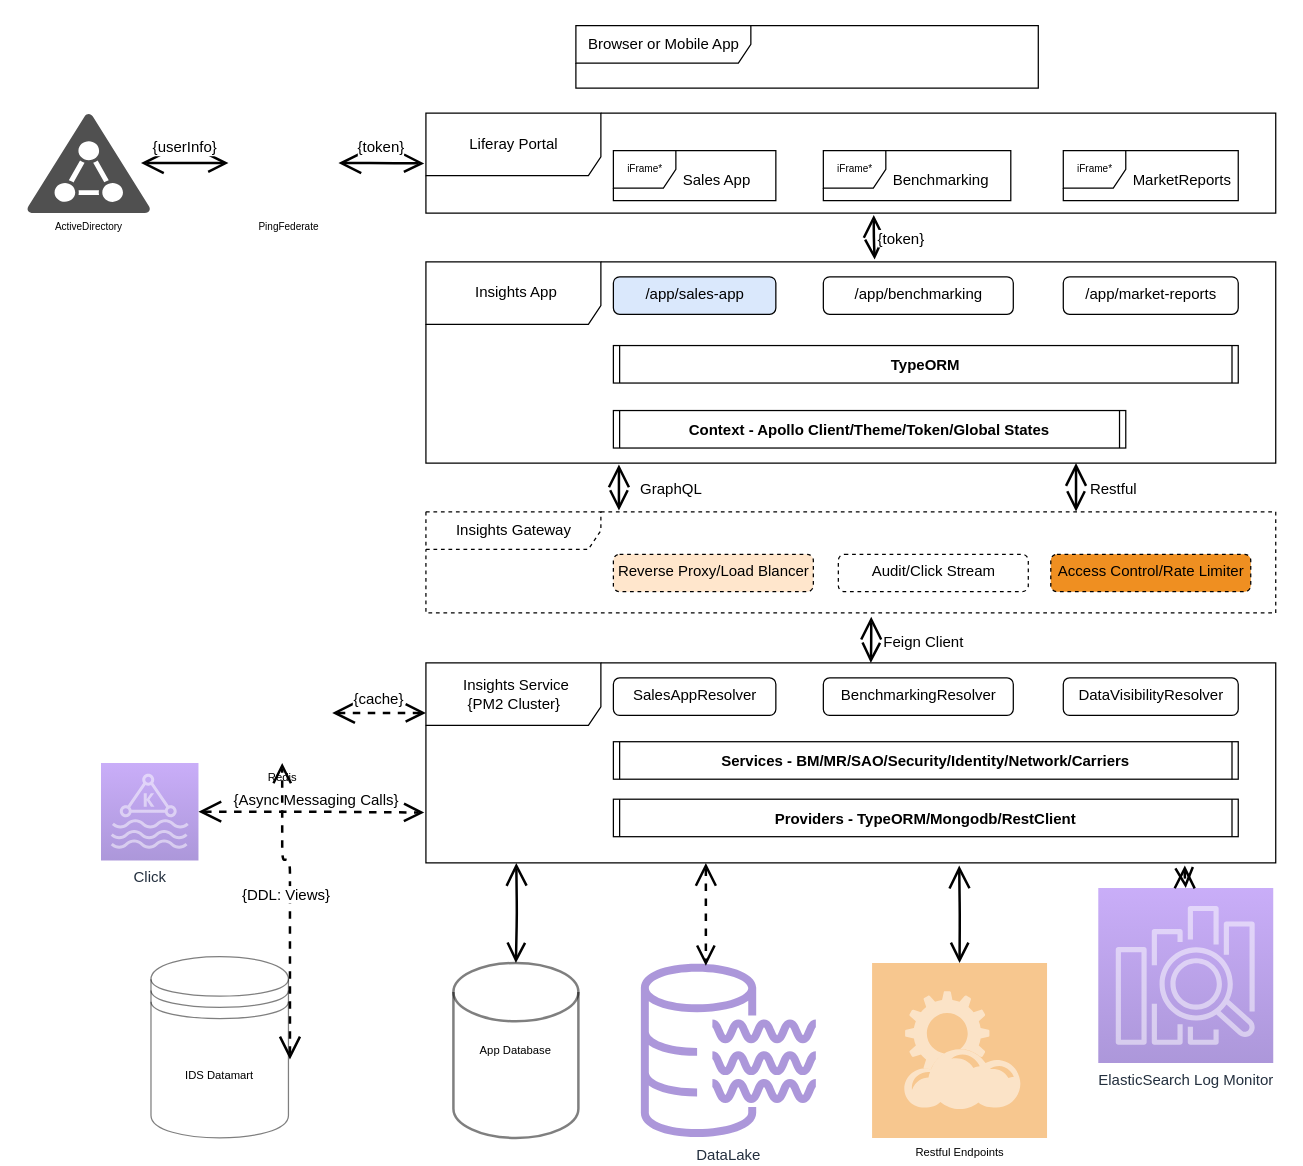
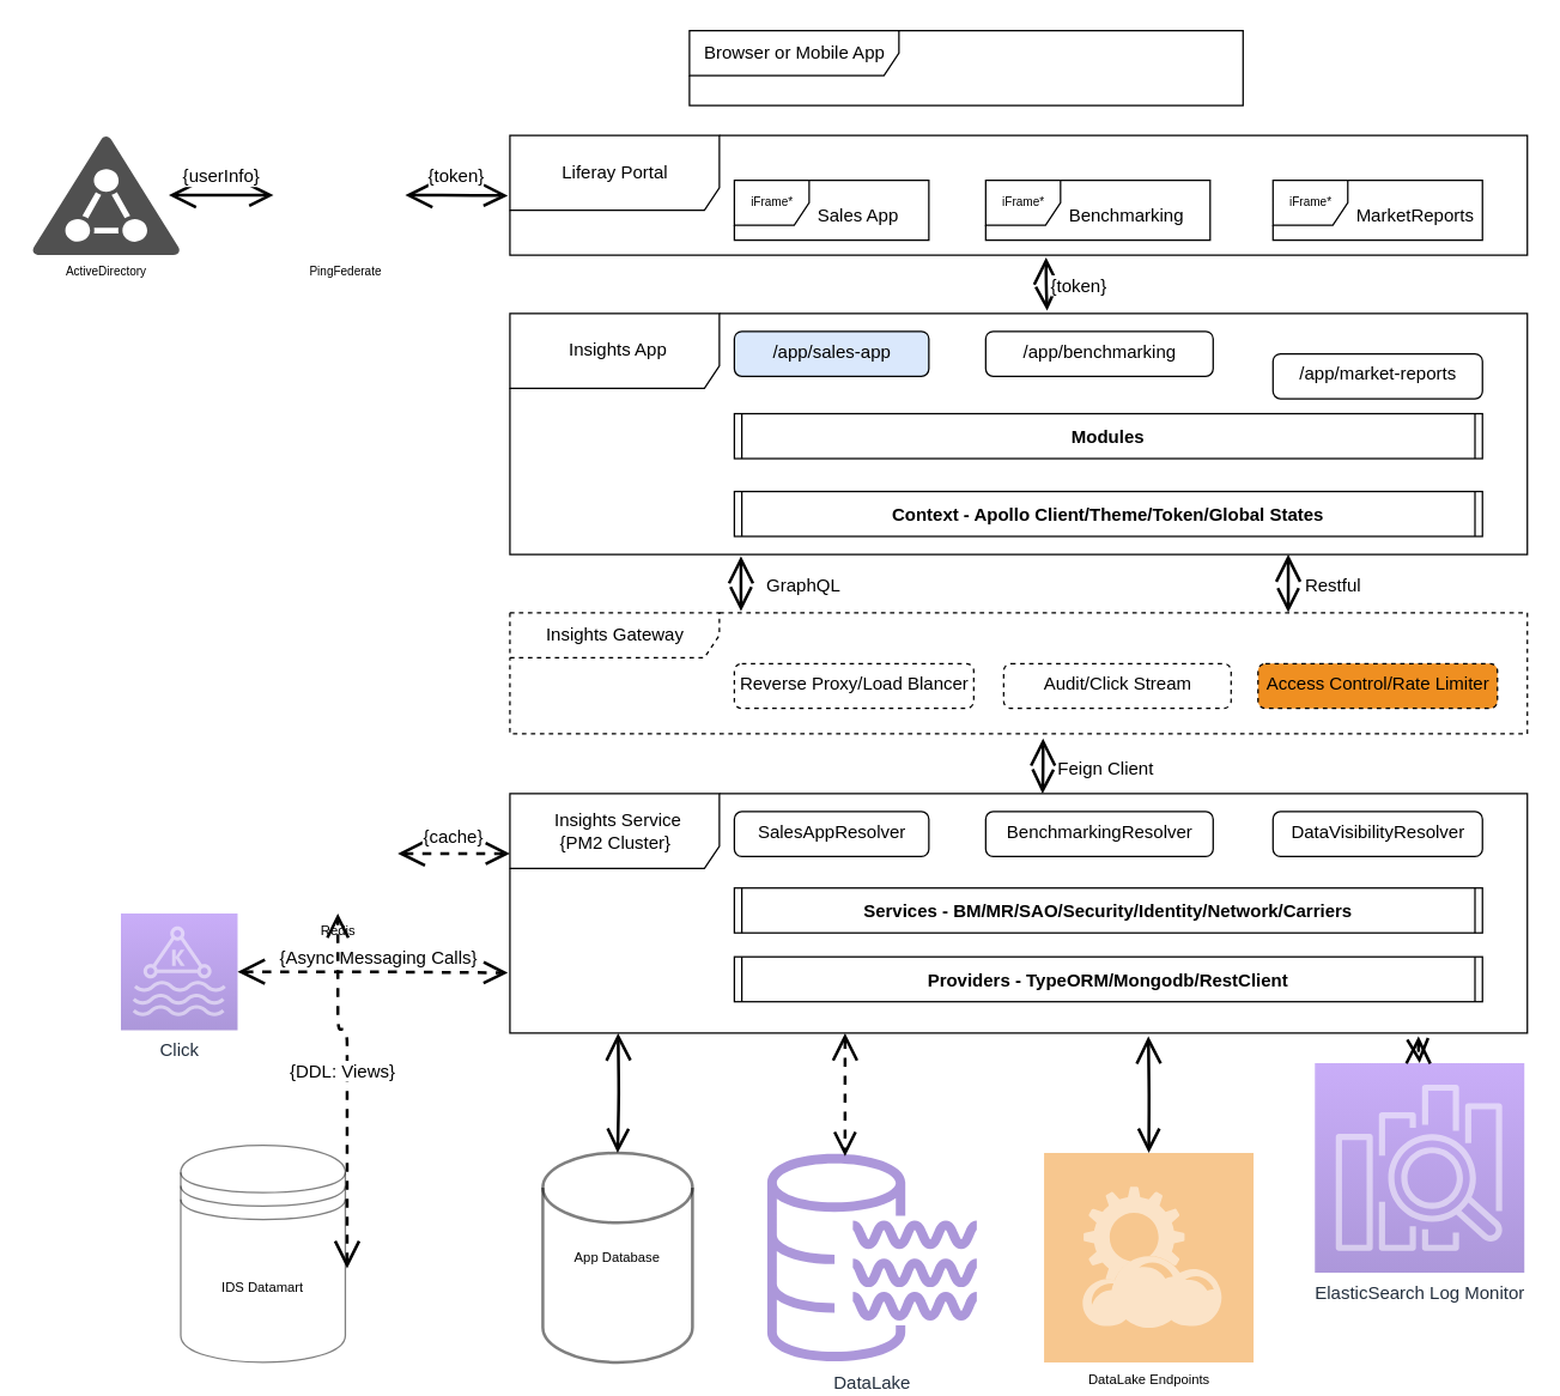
  <mxCell id="0" />
  <mxCell id="1" parent="0" />
  <mxCell id="2" value="Browser or Mobile App" style="shape=umlFrame;tabWidth=110;tabHeight=30;tabPosition=left;html=1;boundedLbl=1;labelInHeader=1;width=140;height=30;" vertex="1" parent="1"><mxGeometry x="460" y="20" width="370" height="50" as="geometry" /></mxCell>
  <mxCell id="3" value="" style="shape=image;html=1;verticalAlign=top;verticalLabelPosition=bottom;labelBackgroundColor=#ffffff;imageAspect=0;aspect=fixed;image=https://cdn3.iconfinder.com/data/icons/browsers-1/512/Browser_A-128.png" vertex="1" parent="1"><mxGeometry x="613" y="25" width="40" height="40" as="geometry" /></mxCell>
  <mxCell id="4" value="" style="shape=image;html=1;verticalAlign=top;verticalLabelPosition=bottom;labelBackgroundColor=#ffffff;imageAspect=0;aspect=fixed;image=https://cdn3.iconfinder.com/data/icons/browsers-1/512/Browser_B-128.png" vertex="1" parent="1"><mxGeometry x="663" y="25" width="40" height="40" as="geometry" /></mxCell>
  <mxCell id="5" value="" style="shape=image;html=1;verticalAlign=top;verticalLabelPosition=bottom;labelBackgroundColor=#ffffff;imageAspect=0;aspect=fixed;image=https://cdn3.iconfinder.com/data/icons/browsers-1/512/Browser_JJ-128.png" vertex="1" parent="1"><mxGeometry x="713" y="25" width="40" height="40" as="geometry" /></mxCell>
  <mxCell id="6" value="" style="shape=image;html=1;verticalAlign=top;verticalLabelPosition=bottom;labelBackgroundColor=#ffffff;imageAspect=0;aspect=fixed;image=https://cdn3.iconfinder.com/data/icons/browsers-1/512/Browser_D-128.png" vertex="1" parent="1"><mxGeometry x="763" y="25" width="40" height="40" as="geometry" /></mxCell>
  <mxCell id="7" value="Liferay Portal" style="shape=umlFrame;tabWidth=110;tabHeight=30;tabPosition=left;html=1;boundedLbl=1;labelInHeader=1;width=140;height=50;" vertex="1" parent="1"><mxGeometry x="340" y="90" width="680" height="80" as="geometry" /></mxCell>
  <mxCell id="8" value="iFrame*" style="shape=umlFrame;tabPosition=left;html=1;boundedLbl=1;labelInHeader=1;width=50;height=30;fontSize=8;" vertex="1" parent="1"><mxGeometry x="490" y="120" width="130" height="40" as="geometry" /></mxCell>
  <mxCell id="9" value="Sales App" style="text;align=left;" vertex="1" parent="8"><mxGeometry width="70" height="20" relative="1" as="geometry"><mxPoint x="54" y="10" as="offset" /></mxGeometry></mxCell>
  <mxCell id="10" value="iFrame*" style="shape=umlFrame;tabPosition=left;html=1;boundedLbl=1;labelInHeader=1;width=50;height=30;fontSize=8;" vertex="1" parent="1"><mxGeometry x="658" y="120" width="150" height="40" as="geometry" /></mxCell>
  <mxCell id="11" value="Benchmarking" style="text;align=left;" vertex="1" parent="10"><mxGeometry width="70" height="20" relative="1" as="geometry"><mxPoint x="54" y="10" as="offset" /></mxGeometry></mxCell>
  <mxCell id="12" value="iFrame*" style="shape=umlFrame;tabPosition=left;html=1;boundedLbl=1;labelInHeader=1;width=50;height=30;fontSize=8;" vertex="1" parent="1"><mxGeometry x="850" y="120" width="140" height="40" as="geometry" /></mxCell>
  <mxCell id="13" value="MarketReports" style="text;align=left;" vertex="1" parent="12"><mxGeometry width="70" height="20" relative="1" as="geometry"><mxPoint x="54" y="10" as="offset" /></mxGeometry></mxCell>
  <mxCell id="14" value="PingFederate" style="shape=image;html=1;verticalAlign=top;verticalLabelPosition=bottom;labelBackgroundColor=#ffffff;imageAspect=0;aspect=fixed;image=https://cdn2.iconfinder.com/data/icons/social-flat-buttons-3/512/ping-128.png;fontSize=8;align=center;" vertex="1" parent="1"><mxGeometry x="190" y="90" width="80" height="80" as="geometry" /></mxCell>
  <mxCell id="15" value="ActiveDirectory" style="pointerEvents=1;shadow=0;dashed=0;html=1;strokeColor=none;fillColor=#505050;labelPosition=center;verticalLabelPosition=bottom;verticalAlign=top;outlineConnect=0;align=center;shape=mxgraph.office.security.active_directory;fontSize=8;" vertex="1" parent="1"><mxGeometry x="20" y="90" width="100" height="80" as="geometry" /></mxCell>
  <mxCell id="16" value="&lt;font style=&quot;font-size: 12px;&quot;&gt;{userInfo}&lt;/font&gt;" style="endArrow=open;html=1;endSize=12;startArrow=open;startSize=14;startFill=0;edgeStyle=orthogonalEdgeStyle;align=center;verticalAlign=bottom;endFill=0;strokeWidth=2;fillColor=#ffffff;fontSize=12;" edge="1" parent="1"><mxGeometry y="3" relative="1" as="geometry"><mxPoint x="112" y="130" as="sourcePoint" /><mxPoint x="182" y="130" as="targetPoint" /></mxGeometry></mxCell>
  <mxCell id="17" value="{token}" style="endArrow=open;html=1;endSize=12;startArrow=open;startSize=14;startFill=0;edgeStyle=orthogonalEdgeStyle;align=center;verticalAlign=bottom;endFill=0;strokeWidth=2;fillColor=#ffffff;fontSize=12;exitX=1;exitY=0.5;exitDx=0;exitDy=0;entryX=-0.002;entryY=0.503;entryDx=0;entryDy=0;entryPerimeter=0;" edge="1" parent="1" source="14" target="7"><mxGeometry y="3" relative="1" as="geometry"><mxPoint x="122" y="140" as="sourcePoint" /><mxPoint x="192" y="140" as="targetPoint" /></mxGeometry></mxCell>
  <mxCell id="18" value="Insights App" style="shape=umlFrame;whiteSpace=wrap;html=1;width=140;height=50;boundedLbl=1;verticalAlign=middle;align=center;spacingLeft=5;fontSize=12;" vertex="1" parent="1"><mxGeometry x="340" y="209" width="680" height="161" as="geometry" /></mxCell>
  <mxCell id="19" value="" style="shape=image;html=1;verticalAlign=top;verticalLabelPosition=bottom;labelBackgroundColor=#ffffff;imageAspect=0;aspect=fixed;image=https://cdn0.iconfinder.com/data/icons/logos-brands-in-colors/128/react-128.png;fontSize=12;align=left;" vertex="1" parent="1"><mxGeometry x="348" y="221" width="30" height="30" as="geometry" /></mxCell>
  <mxCell id="20" value="/app/sales-app" style="html=1;align=center;verticalAlign=top;rounded=1;absoluteArcSize=1;arcSize=10;dashed=0;fontSize=12;fillColor=#dae8fc;" vertex="1" parent="1"><mxGeometry x="490" y="221" width="130" height="30" as="geometry" /></mxCell>
  <mxCell id="21" value="/app/benchmarking" style="html=1;align=center;verticalAlign=top;rounded=1;absoluteArcSize=1;arcSize=10;dashed=0;fontSize=12;" vertex="1" parent="1"><mxGeometry x="658" y="221" width="152" height="30" as="geometry" /></mxCell>
- <mxCell id="22" value="/app/market-reports" style="html=1;align=center;verticalAlign=top;rounded=1;absoluteArcSize=1;arcSize=10;dashed=0;fontSize=12;" vertex="1" parent="1"><mxGeometry x="850" y="221" width="140" height="30" as="geometry" /></mxCell>
- <mxCell id="23" value="TypeORM" style="shape=process2;fixedSize=1;size=5;fontStyle=1;fontSize=12;align=center;" vertex="1" parent="1"><mxGeometry x="490" y="276" width="500" height="30" as="geometry" /></mxCell>
- <mxCell id="24" value="Context - Apollo Client/Theme/Token/Global States" style="shape=process2;fixedSize=1;size=5;fontStyle=1;fontSize=12;align=center;" vertex="1" parent="1"><mxGeometry x="490" y="328" width="410" height="30" as="geometry" /></mxCell>
+ <mxCell id="22" value="/app/market-reports" style="html=1;align=center;verticalAlign=top;rounded=1;absoluteArcSize=1;arcSize=10;dashed=0;fontSize=12;" vertex="1" parent="1"><mxGeometry x="850" y="236" width="140" height="30" as="geometry" /></mxCell>
+ <mxCell id="23" value="Modules" style="shape=process2;fixedSize=1;size=5;fontStyle=1;fontSize=12;align=center;" vertex="1" parent="1"><mxGeometry x="490" y="276" width="500" height="30" as="geometry" /></mxCell>
+ <mxCell id="24" value="Context - Apollo Client/Theme/Token/Global States" style="shape=process2;fixedSize=1;size=5;fontStyle=1;fontSize=12;align=center;" vertex="1" parent="1"><mxGeometry x="490" y="328" width="500" height="30" as="geometry" /></mxCell>
  <mxCell id="25" value="Insights Gateway" style="shape=umlFrame;tabWidth=110;tabHeight=30;tabPosition=left;html=1;boundedLbl=1;labelInHeader=1;width=140;height=30;fontSize=12;align=center;dashed=1;" vertex="1" parent="1"><mxGeometry x="340" y="409" width="680" height="81" as="geometry" /></mxCell>
- <mxCell id="26" value="Reverse Proxy/Load Blancer" style="html=1;align=center;verticalAlign=top;rounded=1;absoluteArcSize=1;arcSize=10;dashed=1;fontSize=12;fillColor=#ffe6cc;" vertex="1" parent="1"><mxGeometry x="490" y="443" width="160" height="30" as="geometry" /></mxCell>
+ <mxCell id="26" value="Reverse Proxy/Load Blancer" style="html=1;align=center;verticalAlign=top;rounded=1;absoluteArcSize=1;arcSize=10;dashed=1;fontSize=12;" vertex="1" parent="1"><mxGeometry x="490" y="443" width="160" height="30" as="geometry" /></mxCell>
  <mxCell id="27" value="Audit/Click Stream" style="html=1;align=center;verticalAlign=top;rounded=1;absoluteArcSize=1;arcSize=10;dashed=1;fontSize=12;" vertex="1" parent="1"><mxGeometry x="670" y="443" width="152" height="30" as="geometry" /></mxCell>
  <mxCell id="28" value="Access Control/Rate Limiter" style="html=1;align=center;verticalAlign=top;rounded=1;absoluteArcSize=1;arcSize=10;dashed=1;fontSize=12;fillColor=#ef8f21;" vertex="1" parent="1"><mxGeometry x="840" y="443" width="160" height="30" as="geometry" /></mxCell>
  <mxCell id="29" value="Insights Service&lt;br&gt;{PM2 Cluster}&amp;nbsp;" style="shape=umlFrame;whiteSpace=wrap;html=1;width=140;height=50;boundedLbl=1;verticalAlign=middle;align=center;spacingLeft=5;fontSize=12;" vertex="1" parent="1"><mxGeometry x="340" y="530" width="680" height="160" as="geometry" /></mxCell>
  <mxCell id="30" value="SalesAppResolver" style="html=1;align=center;verticalAlign=top;rounded=1;absoluteArcSize=1;arcSize=10;dashed=0;fontSize=12;" vertex="1" parent="1"><mxGeometry x="490" y="542" width="130" height="30" as="geometry" /></mxCell>
  <mxCell id="31" value="BenchmarkingResolver" style="html=1;align=center;verticalAlign=top;rounded=1;absoluteArcSize=1;arcSize=10;dashed=0;fontSize=12;" vertex="1" parent="1"><mxGeometry x="658" y="542" width="152" height="30" as="geometry" /></mxCell>
  <mxCell id="32" value="DataVisibilityResolver" style="html=1;align=center;verticalAlign=top;rounded=1;absoluteArcSize=1;arcSize=10;dashed=0;fontSize=12;" vertex="1" parent="1"><mxGeometry x="850" y="542" width="140" height="30" as="geometry" /></mxCell>
  <mxCell id="33" value="Services - BM/MR/SAO/Security/Identity/Network/Carriers" style="shape=process2;fixedSize=1;size=5;fontStyle=1;fontSize=12;align=center;" vertex="1" parent="1"><mxGeometry x="490" y="593" width="500" height="30" as="geometry" /></mxCell>
  <mxCell id="34" value="Providers - TypeORM/Mongodb/RestClient" style="shape=process2;fixedSize=1;size=5;fontStyle=1;fontSize=12;align=center;" vertex="1" parent="1"><mxGeometry x="490" y="639" width="500" height="30" as="geometry" /></mxCell>
  <mxCell id="35" value="{token}" style="endArrow=open;html=1;endSize=12;startArrow=open;startSize=14;startFill=0;edgeStyle=orthogonalEdgeStyle;align=center;verticalAlign=bottom;endFill=0;strokeWidth=2;fillColor=#ffffff;fontSize=12;exitX=0.527;exitY=1.019;exitDx=0;exitDy=0;entryX=0.528;entryY=-0.011;entryDx=0;entryDy=0;entryPerimeter=0;exitPerimeter=0;" edge="1" parent="1" source="7" target="18"><mxGeometry x="0.604" y="21" relative="1" as="geometry"><mxPoint x="662.64" y="173" as="sourcePoint" /><mxPoint x="662.64" y="210.966" as="targetPoint" /><mxPoint as="offset" /></mxGeometry></mxCell>
  <mxCell id="36" value="GraphQL" style="endArrow=open;html=1;endSize=12;startArrow=open;startSize=14;startFill=0;edgeStyle=orthogonalEdgeStyle;align=center;verticalAlign=bottom;endFill=0;strokeWidth=2;fillColor=#ffffff;fontSize=12;exitX=0.233;exitY=1.007;exitDx=0;exitDy=0;exitPerimeter=0;entryX=0.233;entryY=-0.012;entryDx=0;entryDy=0;entryPerimeter=0;" edge="1" parent="1"><mxGeometry x="0.565" y="42" relative="1" as="geometry"><mxPoint x="494.44" y="371.127" as="sourcePoint" /><mxPoint x="494.44" y="408.028" as="targetPoint" /><mxPoint as="offset" /></mxGeometry></mxCell>
  <mxCell id="37" value="Restful" style="endArrow=open;html=1;endSize=12;startArrow=open;startSize=14;startFill=0;edgeStyle=orthogonalEdgeStyle;align=center;verticalAlign=bottom;endFill=0;strokeWidth=2;fillColor=#ffffff;fontSize=12;exitX=0.765;exitY=1;exitDx=0;exitDy=0;exitPerimeter=0;entryX=0.765;entryY=-0.002;entryDx=0;entryDy=0;entryPerimeter=0;" edge="1" parent="1" source="18" target="25"><mxGeometry x="0.545" y="30" relative="1" as="geometry"><mxPoint x="508.44" y="381.127" as="sourcePoint" /><mxPoint x="508.44" y="418.028" as="targetPoint" /><mxPoint as="offset" /></mxGeometry></mxCell>
  <mxCell id="38" value="" style="shape=image;html=1;verticalAlign=top;verticalLabelPosition=bottom;labelBackgroundColor=#ffffff;imageAspect=0;aspect=fixed;image=https://cdn2.iconfinder.com/data/icons/nodejs-1/128/nodejs-128.png;dashed=1;fontSize=12;align=center;" vertex="1" parent="1"><mxGeometry x="348" y="542" width="30" height="30" as="geometry" /></mxCell>
  <mxCell id="39" value="Feign Client" style="endArrow=open;html=1;endSize=12;startArrow=open;startSize=14;startFill=0;edgeStyle=orthogonalEdgeStyle;align=center;verticalAlign=bottom;endFill=0;strokeWidth=2;fillColor=#ffffff;fontSize=12;exitX=0.524;exitY=1.037;exitDx=0;exitDy=0;exitPerimeter=0;" edge="1" parent="1" source="25"><mxGeometry x="0.565" y="42" relative="1" as="geometry"><mxPoint x="504.44" y="427.127" as="sourcePoint" /><mxPoint x="696" y="530" as="targetPoint" /><mxPoint as="offset" /><Array as="points"><mxPoint x="696" y="516" /><mxPoint x="696" y="538" /></Array></mxGeometry></mxCell>
  <mxCell id="40" value="Redis" style="shape=image;html=1;verticalAlign=top;verticalLabelPosition=bottom;labelBackgroundColor=#ffffff;imageAspect=0;aspect=fixed;image=https://cdn4.iconfinder.com/data/icons/redis-2/1451/Untitled-2-128.png;dashed=1;fontSize=9;align=center;opacity=50;" vertex="1" parent="1"><mxGeometry x="185" y="530" width="80" height="80" as="geometry" /></mxCell>
  <mxCell id="41" value="{cache}" style="endArrow=open;html=1;endSize=12;startArrow=open;startSize=14;startFill=0;edgeStyle=orthogonalEdgeStyle;align=center;verticalAlign=bottom;endFill=0;strokeWidth=2;fillColor=#ffffff;fontSize=12;exitX=1;exitY=0.5;exitDx=0;exitDy=0;dashed=1;" edge="1" parent="1" source="40"><mxGeometry y="3" relative="1" as="geometry"><mxPoint x="280" y="140" as="sourcePoint" /><mxPoint x="340" y="570" as="targetPoint" /></mxGeometry></mxCell>
  <mxCell id="42" value="Click" style="points=[[0,0,0],[0.25,0,0],[0.5,0,0],[0.75,0,0],[1,0,0],[0,1,0],[0.25,1,0],[0.5,1,0],[0.75,1,0],[1,1,0],[0,0.25,0],[0,0.5,0],[0,0.75,0],[1,0.25,0],[1,0.5,0],[1,0.75,0]];outlineConnect=0;fontColor=#232F3E;gradientColor=#945DF2;gradientDirection=north;fillColor=#5A30B5;strokeColor=#ffffff;dashed=1;verticalLabelPosition=bottom;verticalAlign=top;align=center;html=1;fontSize=12;fontStyle=0;aspect=fixed;shape=mxgraph.aws4.resourceIcon;resIcon=mxgraph.aws4.managed_streaming_for_kafka;opacity=50;" vertex="1" parent="1"><mxGeometry x="80" y="610" width="78" height="78" as="geometry" /></mxCell>
  <mxCell id="43" value="{Async Messaging Calls}" style="endArrow=open;html=1;endSize=12;startArrow=open;startSize=14;startFill=0;edgeStyle=orthogonalEdgeStyle;align=center;verticalAlign=bottom;endFill=0;strokeWidth=2;fillColor=#ffffff;fontSize=12;entryX=-0.002;entryY=0.748;entryDx=0;entryDy=0;entryPerimeter=0;dashed=1;" edge="1" parent="1" source="42" target="29"><mxGeometry y="3" relative="1" as="geometry"><mxPoint x="275" y="580" as="sourcePoint" /><mxPoint x="350" y="580" as="targetPoint" /></mxGeometry></mxCell>
  <mxCell id="44" value="DataLake" style="outlineConnect=0;fontColor=#232F3E;gradientColor=none;fillColor=#5A30B5;strokeColor=none;dashed=1;verticalLabelPosition=bottom;verticalAlign=top;align=center;html=1;fontSize=12;fontStyle=0;aspect=fixed;pointerEvents=1;shape=mxgraph.aws4.data_lake_resource_icon;opacity=50;" vertex="1" parent="1"><mxGeometry x="512" y="770" width="140" height="140" as="geometry" /></mxCell>
- <mxCell id="45" value="Restful Endpoints" style="shadow=0;dashed=0;html=1;strokeColor=none;fillColor=#EF8F21;labelPosition=center;verticalLabelPosition=bottom;verticalAlign=top;align=center;outlineConnect=0;shape=mxgraph.veeam.2d.restful_apis;fontSize=9;opacity=50;" vertex="1" parent="1"><mxGeometry x="697" y="770" width="140" height="140" as="geometry" /></mxCell>
+ <mxCell id="45" value="DataLake Endpoints" style="shadow=0;dashed=0;html=1;strokeColor=none;fillColor=#EF8F21;labelPosition=center;verticalLabelPosition=bottom;verticalAlign=top;align=center;outlineConnect=0;shape=mxgraph.veeam.2d.restful_apis;fontSize=9;opacity=50;" vertex="1" parent="1"><mxGeometry x="697" y="770" width="140" height="140" as="geometry" /></mxCell>
  <mxCell id="46" value="App Database" style="strokeWidth=2;html=1;shape=mxgraph.flowchart.database;whiteSpace=wrap;fontSize=9;opacity=50;align=center;" vertex="1" parent="1"><mxGeometry x="362" y="770" width="100" height="140" as="geometry" /></mxCell>
  <mxCell id="47" value="IDS Datamart" style="shape=datastore;whiteSpace=wrap;html=1;fontSize=9;opacity=50;align=center;" vertex="1" parent="1"><mxGeometry x="120" y="765" width="110" height="145" as="geometry" /></mxCell>
  <mxCell id="48" value="{DDL: Views}" style="endArrow=open;html=1;endSize=12;startArrow=open;startSize=14;startFill=0;edgeStyle=orthogonalEdgeStyle;align=center;verticalAlign=bottom;endFill=0;strokeWidth=2;fillColor=#ffffff;fontSize=12;dashed=1;exitX=1.011;exitY=0.567;exitDx=0;exitDy=0;exitPerimeter=0;" edge="1" parent="1" source="47" target="40"><mxGeometry y="3" relative="1" as="geometry"><mxPoint x="168" y="659.04" as="sourcePoint" /><mxPoint x="348.64" y="659.68" as="targetPoint" /></mxGeometry></mxCell>
  <mxCell id="49" value="" style="endArrow=open;html=1;endSize=12;startArrow=open;startSize=14;startFill=0;edgeStyle=orthogonalEdgeStyle;align=center;verticalAlign=bottom;endFill=0;strokeWidth=2;fillColor=#ffffff;fontSize=12;dashed=1;" edge="1" parent="1"><mxGeometry x="0.216" y="24" relative="1" as="geometry"><mxPoint x="564" y="690" as="sourcePoint" /><mxPoint x="564" y="772.262" as="targetPoint" /><mxPoint as="offset" /><Array as="points"><mxPoint x="564" y="690" /></Array></mxGeometry></mxCell>
  <mxCell id="50" value="" style="endArrow=open;html=1;endSize=12;startArrow=open;startSize=14;startFill=0;edgeStyle=orthogonalEdgeStyle;align=center;verticalAlign=bottom;endFill=0;strokeWidth=2;fillColor=#ffffff;fontSize=12;exitX=0.854;exitY=1.013;exitDx=0;exitDy=0;exitPerimeter=0;" edge="1" parent="1" target="45"><mxGeometry x="0.216" y="24" relative="1" as="geometry"><mxPoint x="766.72" y="692.08" as="sourcePoint" /><mxPoint x="767" y="750" as="targetPoint" /><mxPoint as="offset" /><Array as="points" /></mxGeometry></mxCell>
  <mxCell id="51" value="" style="endArrow=open;html=1;endSize=12;startArrow=open;startSize=14;startFill=0;edgeStyle=orthogonalEdgeStyle;align=center;verticalAlign=bottom;endFill=0;strokeWidth=2;fillColor=#ffffff;fontSize=12;exitX=0.174;exitY=1;exitDx=0;exitDy=0;exitPerimeter=0;entryX=0.5;entryY=0;entryDx=0;entryDy=0;entryPerimeter=0;" edge="1" parent="1" target="46"><mxGeometry x="0.216" y="24" relative="1" as="geometry"><mxPoint x="412.32" y="690" as="sourcePoint" /><mxPoint x="885" y="780" as="targetPoint" /><mxPoint as="offset" /><Array as="points" /></mxGeometry></mxCell>
  <mxCell id="52" value="ElasticSearch Log Monitor" style="points=[[0,0,0],[0.25,0,0],[0.5,0,0],[0.75,0,0],[1,0,0],[0,1,0],[0.25,1,0],[0.5,1,0],[0.75,1,0],[1,1,0],[0,0.25,0],[0,0.5,0],[0,0.75,0],[1,0.25,0],[1,0.5,0],[1,0.75,0]];outlineConnect=0;fontColor=#232F3E;gradientColor=#945DF2;gradientDirection=north;fillColor=#5A30B5;strokeColor=#ffffff;dashed=0;verticalLabelPosition=bottom;verticalAlign=top;align=center;html=1;fontSize=12;fontStyle=0;aspect=fixed;shape=mxgraph.aws4.resourceIcon;resIcon=mxgraph.aws4.elasticsearch_service;opacity=50;" vertex="1" parent="1"><mxGeometry x="878" y="710" width="140" height="140" as="geometry" /></mxCell>
  <mxCell id="53" value="" style="endArrow=open;html=1;endSize=12;startArrow=open;startSize=14;startFill=0;edgeStyle=orthogonalEdgeStyle;align=center;verticalAlign=bottom;endFill=0;strokeWidth=2;fillColor=#ffffff;fontSize=12;exitX=0.893;exitY=1.013;exitDx=0;exitDy=0;exitPerimeter=0;dashed=1;" edge="1" parent="1" source="29" target="52"><mxGeometry x="0.216" y="24" relative="1" as="geometry"><mxPoint x="776.72" y="702.08" as="sourcePoint" /><mxPoint x="777" y="780" as="targetPoint" /><mxPoint as="offset" /><Array as="points" /></mxGeometry></mxCell>
